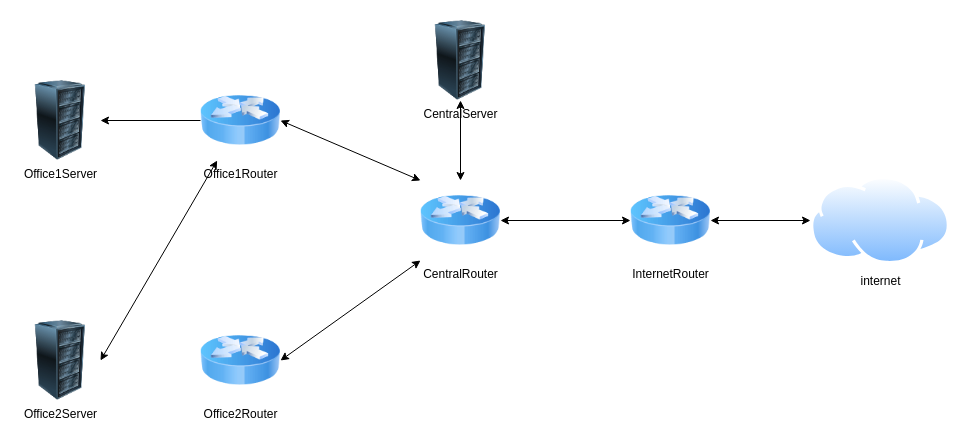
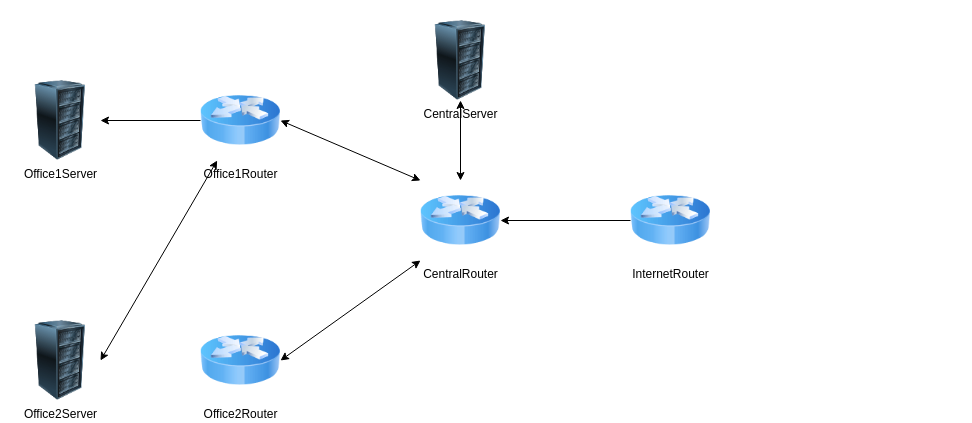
  <mxCell id="0" />
  <mxCell id="1" parent="0" />
  <mxCell id="2" value="Office1Server" style="image;html=1;image=img/lib/clip_art/computers/Server_Rack_128x128.png" vertex="1" parent="1"><mxGeometry x="20" y="80" width="80" height="80" as="geometry" /></mxCell>
  <mxCell id="3" value="CentralServer" style="image;html=1;image=img/lib/clip_art/computers/Server_Rack_128x128.png" vertex="1" parent="1"><mxGeometry x="420" y="20" width="80" height="80" as="geometry" /></mxCell>
  <mxCell id="4" value="Office2Server" style="image;html=1;image=img/lib/clip_art/computers/Server_Rack_128x128.png" vertex="1" parent="1"><mxGeometry x="20" y="320" width="80" height="80" as="geometry" /></mxCell>
  <mxCell id="5" value="Office2Router" style="image;html=1;image=img/lib/clip_art/networking/Router_Icon_128x128.png" vertex="1" parent="1"><mxGeometry x="200" y="320" width="80" height="80" as="geometry" /></mxCell>
  <mxCell id="6" value="CentralRouter" style="image;html=1;image=img/lib/clip_art/networking/Router_Icon_128x128.png" vertex="1" parent="1"><mxGeometry x="420" y="180" width="80" height="80" as="geometry" /></mxCell>
  <mxCell id="7" value="Office1Router" style="image;html=1;image=img/lib/clip_art/networking/Router_Icon_128x128.png" vertex="1" parent="1"><mxGeometry x="200" y="80" width="80" height="80" as="geometry" /></mxCell>
  <mxCell id="8" value="InternetRouter" style="image;html=1;image=img/lib/clip_art/networking/Router_Icon_128x128.png" vertex="1" parent="1"><mxGeometry x="630" y="180" width="80" height="80" as="geometry" /></mxCell>
  <mxCell id="9" value="" style="endArrow=none;startArrow=classic;html=1;rounded=0;entryX=0;entryY=0.5;entryDx=0;entryDy=0;exitX=1;exitY=0.5;exitDx=0;exitDy=0;" edge="1" parent="1" source="2" target="7"><mxGeometry width="50" height="50" relative="1" as="geometry"><mxPoint x="110" y="145" as="sourcePoint" /><mxPoint x="160" y="95" as="targetPoint" /></mxGeometry></mxCell>
  <mxCell id="10" value="" style="endArrow=classic;startArrow=classic;html=1;rounded=0;exitX=1;exitY=0.5;exitDx=0;exitDy=0;" edge="1" parent="1" source="4" target="7"><mxGeometry width="50" height="50" relative="1" as="geometry"><mxPoint x="120" y="385" as="sourcePoint" /><mxPoint x="170" y="335" as="targetPoint" /></mxGeometry></mxCell>
  <mxCell id="11" value="" style="endArrow=classic;startArrow=classic;html=1;rounded=0;entryX=0.5;entryY=1;entryDx=0;entryDy=0;exitX=0.5;exitY=0;exitDx=0;exitDy=0;" edge="1" parent="1" source="6" target="3"><mxGeometry width="50" height="50" relative="1" as="geometry"><mxPoint x="435" y="190" as="sourcePoint" /><mxPoint x="485" y="140" as="targetPoint" /></mxGeometry></mxCell>
- <mxCell id="12" value="" style="endArrow=classic;startArrow=classic;html=1;rounded=0;entryX=0;entryY=0.5;entryDx=0;entryDy=0;exitX=1;exitY=0.5;exitDx=0;exitDy=0;" edge="1" parent="1" source="6" target="8"><mxGeometry width="50" height="50" relative="1" as="geometry"><mxPoint x="540" y="245" as="sourcePoint" /><mxPoint x="590" y="195" as="targetPoint" /></mxGeometry></mxCell>
+ <mxCell id="12" value="" style="endArrow=none;startArrow=classic;html=1;rounded=0;entryX=0;entryY=0.5;entryDx=0;entryDy=0;exitX=1;exitY=0.5;exitDx=0;exitDy=0;" edge="1" parent="1" source="6" target="8"><mxGeometry width="50" height="50" relative="1" as="geometry"><mxPoint x="540" y="245" as="sourcePoint" /><mxPoint x="590" y="195" as="targetPoint" /></mxGeometry></mxCell>
  <mxCell id="13" value="" style="endArrow=classic;startArrow=classic;html=1;rounded=0;entryX=0;entryY=1;entryDx=0;entryDy=0;exitX=1;exitY=0.5;exitDx=0;exitDy=0;" edge="1" parent="1" source="5" target="6"><mxGeometry width="50" height="50" relative="1" as="geometry"><mxPoint x="350" y="380" as="sourcePoint" /><mxPoint x="400" y="330" as="targetPoint" /></mxGeometry></mxCell>
  <mxCell id="14" value="" style="endArrow=classic;startArrow=classic;html=1;rounded=0;entryX=1;entryY=0.5;entryDx=0;entryDy=0;exitX=0;exitY=0;exitDx=0;exitDy=0;" edge="1" parent="1" source="6" target="7"><mxGeometry width="50" height="50" relative="1" as="geometry"><mxPoint x="290" y="240" as="sourcePoint" /><mxPoint x="310" y="140" as="targetPoint" /></mxGeometry></mxCell>
- <mxCell id="15" value="internet" style="aspect=fixed;perimeter=ellipsePerimeter;html=1;align=center;shadow=0;dashed=0;spacingTop=3;image;image=img/lib/active_directory/internet_cloud.svg;" vertex="1" parent="1"><mxGeometry x="810" y="175.9" width="140" height="88.2" as="geometry" /></mxCell>
- <mxCell id="16" value="" style="endArrow=classic;startArrow=classic;html=1;rounded=0;entryX=0;entryY=0.5;entryDx=0;entryDy=0;exitX=1;exitY=0.5;exitDx=0;exitDy=0;" edge="1" parent="1" source="8" target="15"><mxGeometry width="50" height="50" relative="1" as="geometry"><mxPoint x="740" y="250" as="sourcePoint" /><mxPoint x="790" y="200" as="targetPoint" /></mxGeometry></mxCell>
